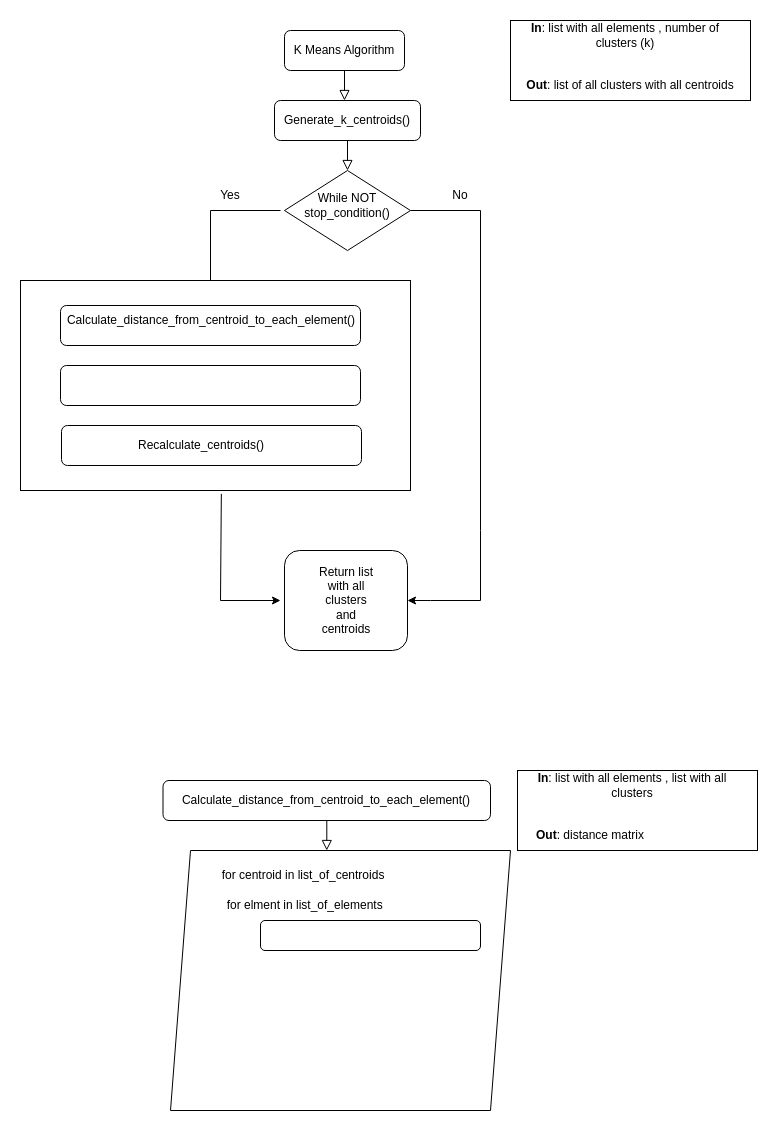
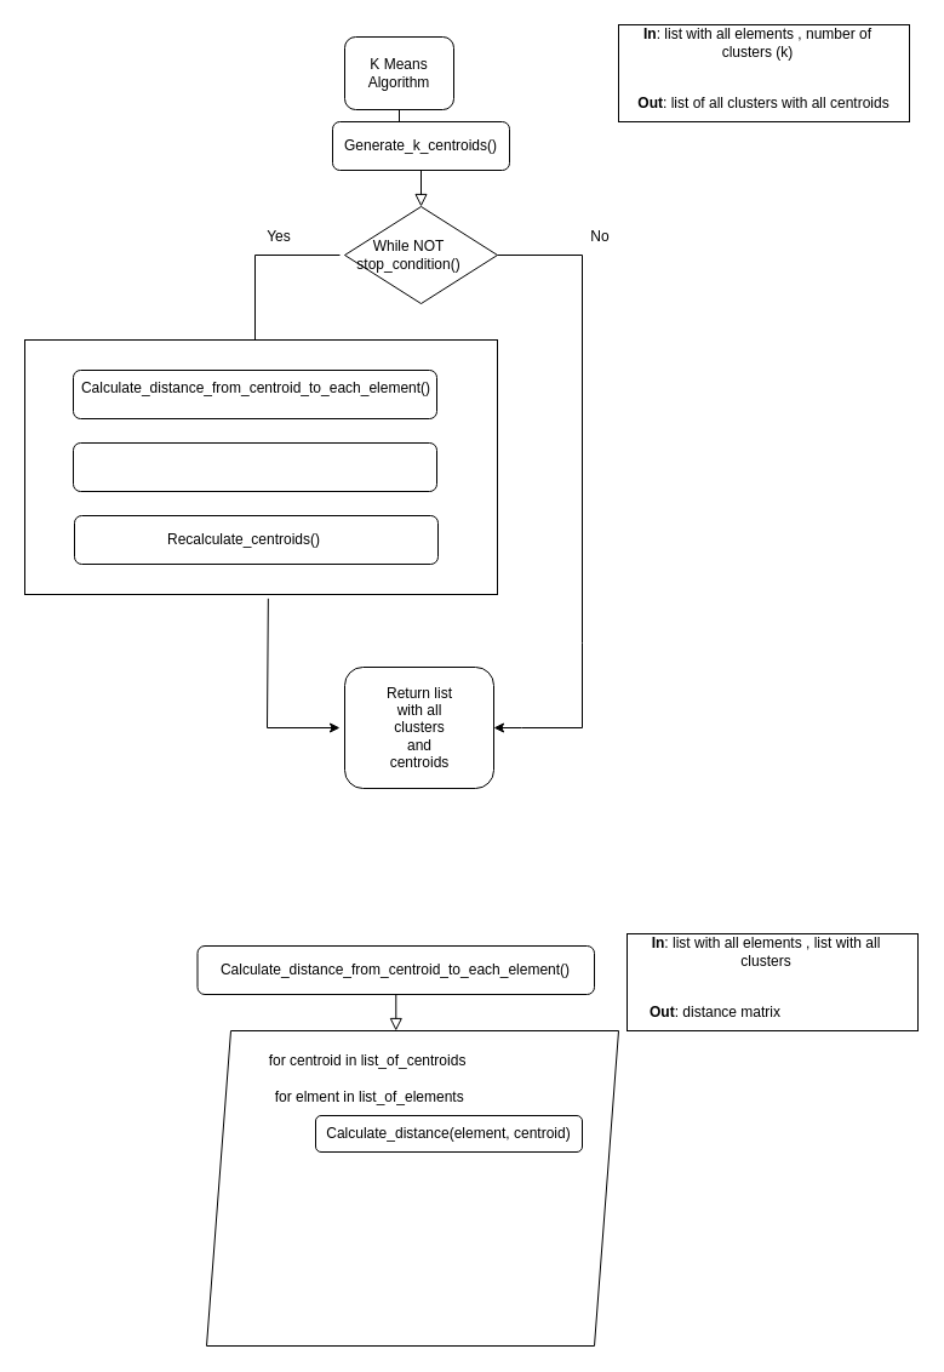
  <mxCell id="0" />
  <mxCell id="1" parent="0" />
  <mxCell id="2" value="" style="rounded=0;html=1;jettySize=auto;orthogonalLoop=1;fontSize=11;endArrow=block;endFill=0;endSize=8;strokeWidth=1;shadow=0;labelBackgroundColor=none;edgeStyle=orthogonalEdgeStyle;" parent="1" source="3" edge="1"><mxGeometry relative="1" as="geometry"><mxPoint x="344" y="100" as="targetPoint" /></mxGeometry></mxCell>
- <mxCell id="3" value="K Means Algorithm" style="rounded=1;whiteSpace=wrap;html=1;fontSize=12;glass=0;strokeWidth=1;shadow=0;" parent="1" vertex="1"><mxGeometry x="284" y="30" width="120" height="40" as="geometry" /></mxCell>
+ <mxCell id="3" value="K Means Algorithm" style="rounded=1;whiteSpace=wrap;html=1;fontSize=12;glass=0;strokeWidth=1;shadow=0;" parent="1" vertex="1"><mxGeometry x="284" y="30" width="90" height="60" as="geometry" /></mxCell>
  <mxCell id="4" value="" style="rounded=0;whiteSpace=wrap;html=1;" vertex="1" parent="1"><mxGeometry x="510" width="240" height="80" as="geometry" y="20" /></mxCell>
  <mxCell id="5" value="&lt;b&gt;In&lt;/b&gt;: list with all elements , number of clusters (k)" style="text;html=1;strokeColor=none;fillColor=none;align=center;verticalAlign=middle;whiteSpace=wrap;rounded=0;" vertex="1" parent="1"><mxGeometry x="510" width="230" height="30" as="geometry" y="20" /></mxCell>
  <mxCell id="6" value="&lt;b&gt;Out&lt;/b&gt;: list of all clusters with all centroids" style="text;html=1;strokeColor=none;fillColor=none;align=center;verticalAlign=middle;whiteSpace=wrap;rounded=0;" vertex="1" parent="1"><mxGeometry x="510" y="70" width="240" height="30" as="geometry" /></mxCell>
  <mxCell id="7" value="" style="rounded=1;whiteSpace=wrap;html=1;" vertex="1" parent="1"><mxGeometry x="274" y="100" width="146" height="40" as="geometry" /></mxCell>
  <mxCell id="8" value="Generate_k_centroids()" style="text;html=1;strokeColor=none;fillColor=none;align=center;verticalAlign=middle;whiteSpace=wrap;rounded=0;" vertex="1" parent="1"><mxGeometry x="319" y="105" width="56" height="30" as="geometry" /></mxCell>
  <mxCell id="9" value="" style="rhombus;whiteSpace=wrap;html=1;" vertex="1" parent="1"><mxGeometry x="284" y="170" width="126" height="80" as="geometry" /></mxCell>
  <mxCell id="10" value="" style="rounded=0;html=1;jettySize=auto;orthogonalLoop=1;fontSize=11;endArrow=block;endFill=0;endSize=8;strokeWidth=1;shadow=0;labelBackgroundColor=none;edgeStyle=orthogonalEdgeStyle;exitX=0.5;exitY=1;exitDx=0;exitDy=0;" edge="1" parent="1" source="7" target="9"><mxGeometry relative="1" as="geometry"><mxPoint x="470" y="270" as="sourcePoint" /><mxPoint x="350" y="170" as="targetPoint" /><Array as="points" /></mxGeometry></mxCell>
- <mxCell id="11" value="While NOT stop_condition()" style="text;html=1;strokeColor=none;fillColor=none;align=center;verticalAlign=middle;whiteSpace=wrap;rounded=0;" vertex="1" parent="1"><mxGeometry x="317" y="190" width="60" height="30" as="geometry" /></mxCell>
+ <mxCell id="11" value="While NOT stop_condition()" style="text;html=1;strokeColor=none;fillColor=none;align=center;verticalAlign=middle;whiteSpace=wrap;rounded=0;" vertex="1" parent="1"><mxGeometry x="307" y="195" width="60" height="30" as="geometry" /></mxCell>
  <mxCell id="12" value="" style="endArrow=classic;html=1;rounded=0;" edge="1" parent="1"><mxGeometry width="50" height="50" relative="1" as="geometry"><mxPoint x="280" y="210" as="sourcePoint" /><mxPoint x="210" y="290" as="targetPoint" /><Array as="points"><mxPoint x="210" y="210" /></Array></mxGeometry></mxCell>
  <mxCell id="13" value="" style="endArrow=classic;html=1;rounded=0;entryX=1;entryY=0.5;entryDx=0;entryDy=0;" edge="1" parent="1" target="17"><mxGeometry width="50" height="50" relative="1" as="geometry"><mxPoint x="410" y="210" as="sourcePoint" /><mxPoint x="480" y="290" as="targetPoint" /><Array as="points"><mxPoint x="480" y="210" /><mxPoint x="480" y="530" /><mxPoint x="480" y="600" /><mxPoint x="430" y="600" /></Array></mxGeometry></mxCell>
  <mxCell id="14" value="Yes" style="text;html=1;strokeColor=none;fillColor=none;align=center;verticalAlign=middle;whiteSpace=wrap;rounded=0;" vertex="1" parent="1"><mxGeometry x="200" y="180" width="60" height="30" as="geometry" /></mxCell>
- <mxCell id="15" value="No" style="text;html=1;strokeColor=none;fillColor=none;align=center;verticalAlign=middle;whiteSpace=wrap;rounded=0;" vertex="1" parent="1"><mxGeometry x="430" y="180" width="60" height="30" as="geometry" /></mxCell>
+ <mxCell id="15" value="No" style="text;html=1;strokeColor=none;fillColor=none;align=center;verticalAlign=middle;whiteSpace=wrap;rounded=0;" vertex="1" parent="1"><mxGeometry x="465" y="180" width="60" height="30" as="geometry" /></mxCell>
  <mxCell id="16" value="" style="rounded=0;whiteSpace=wrap;html=1;" vertex="1" parent="1"><mxGeometry x="20" y="280" width="390" height="210" as="geometry" /></mxCell>
  <mxCell id="17" value="" style="rounded=1;whiteSpace=wrap;html=1;" vertex="1" parent="1"><mxGeometry x="284" y="550" width="123" height="100" as="geometry" /></mxCell>
  <mxCell id="18" value="Return list with all clusters and centroids" style="text;html=1;strokeColor=none;fillColor=none;align=center;verticalAlign=middle;whiteSpace=wrap;rounded=0;" vertex="1" parent="1"><mxGeometry x="315.5" y="585" width="60" height="30" as="geometry" /></mxCell>
  <mxCell id="19" value="" style="rounded=1;whiteSpace=wrap;html=1;" vertex="1" parent="1"><mxGeometry x="60" y="305" width="300" height="40" as="geometry" /></mxCell>
  <mxCell id="20" value="Calculate_distance_from_centroid_to_each_element()" style="text;html=1;strokeColor=none;fillColor=none;align=center;verticalAlign=middle;whiteSpace=wrap;rounded=0;" vertex="1" parent="1"><mxGeometry x="183" y="305" width="56" height="30" as="geometry" /></mxCell>
  <mxCell id="21" value="" style="rounded=1;whiteSpace=wrap;html=1;" vertex="1" parent="1"><mxGeometry x="61" y="425" width="300" height="40" as="geometry" /></mxCell>
  <mxCell id="22" value="Recalculate_centroids()" style="text;html=1;strokeColor=none;fillColor=none;align=center;verticalAlign=middle;whiteSpace=wrap;rounded=0;" vertex="1" parent="1"><mxGeometry x="173" y="430" width="56" height="30" as="geometry" /></mxCell>
  <mxCell id="23" value="" style="rounded=1;whiteSpace=wrap;html=1;" vertex="1" parent="1"><mxGeometry x="60" y="365" width="300" height="40" as="geometry" /></mxCell>
  <mxCell id="24" style="edgeStyle=orthogonalEdgeStyle;rounded=0;orthogonalLoop=1;jettySize=auto;html=1;exitX=0.5;exitY=1;exitDx=0;exitDy=0;" edge="1" parent="1" source="16" target="16"><mxGeometry relative="1" as="geometry" /></mxCell>
  <mxCell id="25" value="" style="endArrow=classic;html=1;rounded=0;exitX=0.515;exitY=1.016;exitDx=0;exitDy=0;exitPerimeter=0;" edge="1" parent="1" source="16"><mxGeometry width="50" height="50" relative="1" as="geometry"><mxPoint x="260" y="530" as="sourcePoint" /><mxPoint x="280" y="600" as="targetPoint" /><Array as="points"><mxPoint x="220" y="600" /></Array></mxGeometry></mxCell>
  <mxCell id="26" value="" style="rounded=0;html=1;jettySize=auto;orthogonalLoop=1;fontSize=11;endArrow=block;endFill=0;endSize=8;strokeWidth=1;shadow=0;labelBackgroundColor=none;edgeStyle=orthogonalEdgeStyle;" edge="1" parent="1" source="27"><mxGeometry relative="1" as="geometry"><mxPoint x="326.25" y="850" as="targetPoint" /></mxGeometry></mxCell>
  <mxCell id="27" value="" style="rounded=1;whiteSpace=wrap;html=1;fontSize=12;glass=0;strokeWidth=1;shadow=0;" vertex="1" parent="1"><mxGeometry x="162.5" y="780" width="327.5" height="40" as="geometry" /></mxCell>
  <mxCell id="28" value="" style="rounded=0;whiteSpace=wrap;html=1;" vertex="1" parent="1"><mxGeometry x="517" y="770" width="240" height="80" as="geometry" /></mxCell>
  <mxCell id="29" value="&lt;b&gt;In&lt;/b&gt;: list with all elements , list with all clusters" style="text;html=1;strokeColor=none;fillColor=none;align=center;verticalAlign=middle;whiteSpace=wrap;rounded=0;" vertex="1" parent="1"><mxGeometry x="517" y="770" width="230" height="30" as="geometry" /></mxCell>
  <mxCell id="30" value="&lt;b&gt;Out&lt;/b&gt;: distance matrix" style="text;html=1;strokeColor=none;fillColor=none;align=center;verticalAlign=middle;whiteSpace=wrap;rounded=0;" vertex="1" parent="1"><mxGeometry x="470" y="820" width="240" height="30" as="geometry" /></mxCell>
  <mxCell id="31" value="Calculate_distance_from_centroid_to_each_element()" style="text;html=1;strokeColor=none;fillColor=none;align=center;verticalAlign=middle;whiteSpace=wrap;rounded=0;" vertex="1" parent="1"><mxGeometry x="298.25" y="785" width="56" height="30" as="geometry" /></mxCell>
  <mxCell id="32" value="" style="shape=parallelogram;perimeter=parallelogramPerimeter;whiteSpace=wrap;html=1;fixedSize=1;" vertex="1" parent="1"><mxGeometry x="170" y="850" width="340" height="260" as="geometry" /></mxCell>
  <mxCell id="33" value="for centroid in list_of_centroids" style="text;html=1;strokeColor=none;fillColor=none;align=center;verticalAlign=middle;whiteSpace=wrap;rounded=0;" vertex="1" parent="1"><mxGeometry x="183" y="860" width="240" height="30" as="geometry" /></mxCell>
  <mxCell id="34" value="&lt;span style=&quot;white-space: pre;&quot;&gt; &lt;/span&gt;for elment in list_of_elements" style="text;html=1;strokeColor=none;fillColor=none;align=center;verticalAlign=middle;whiteSpace=wrap;rounded=0;" vertex="1" parent="1"><mxGeometry x="183" y="890" width="240" height="30" as="geometry" /></mxCell>
  <mxCell id="35" value="" style="rounded=1;whiteSpace=wrap;html=1;" vertex="1" parent="1"><mxGeometry x="260" y="920" width="220" height="30" as="geometry" /></mxCell>
+ <mxCell id="36" value="Calculate_distance(element, centroid)" style="text;html=1;strokeColor=none;fillColor=none;align=center;verticalAlign=middle;whiteSpace=wrap;rounded=0;" vertex="1" parent="1"><mxGeometry x="266.13" y="920" width="207.75" height="30" as="geometry" /></mxCell>
